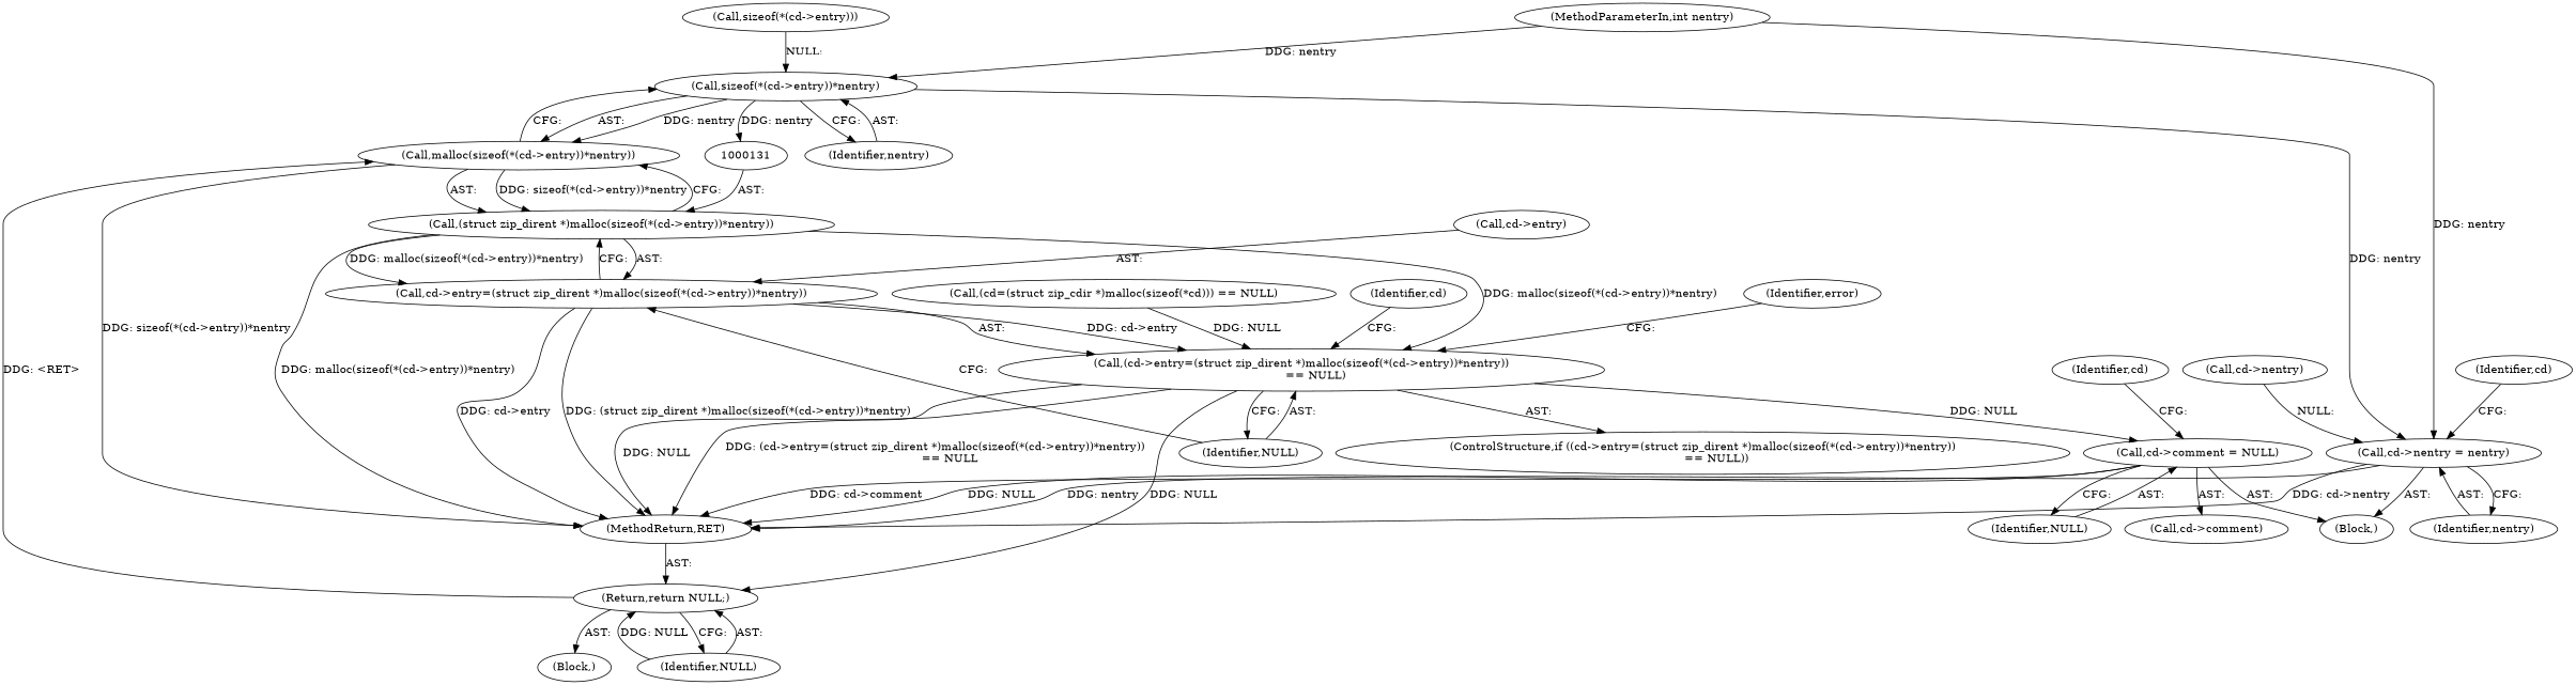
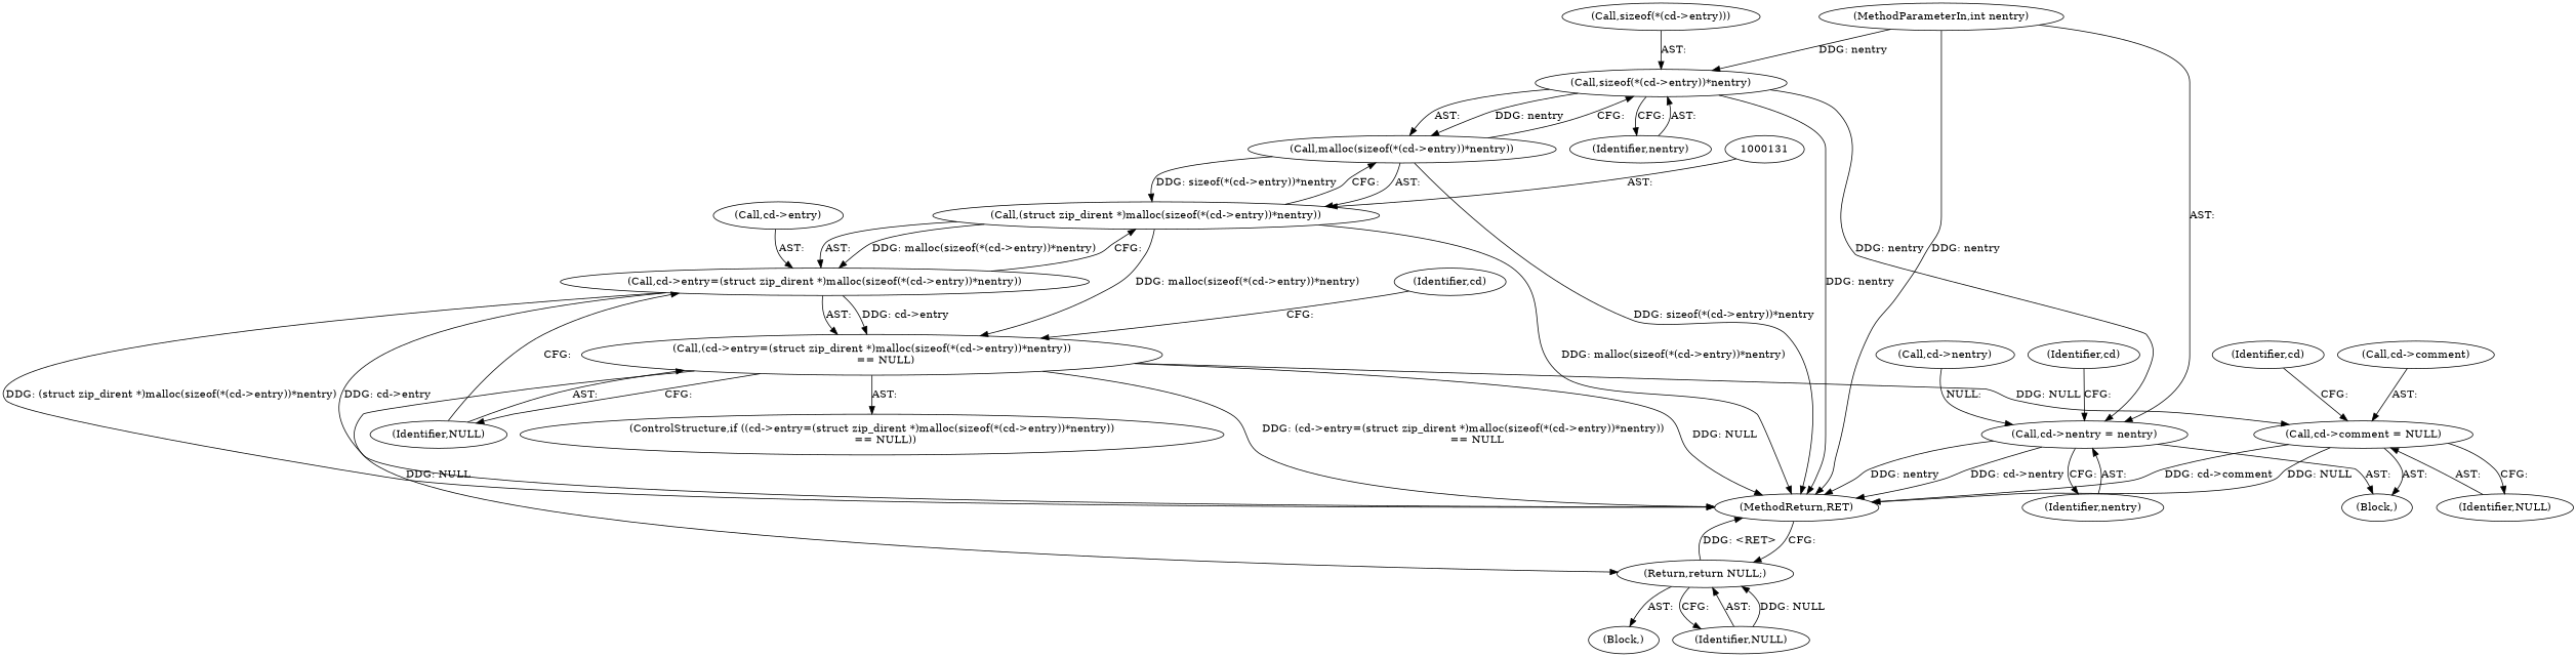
  digraph {
    n1 [label="(Call,sizeof(*(cd->entry))*nentry)"]
    n2 [label="(Call,malloc(sizeof(*(cd->entry))*nentry))"]
    n3 [label="(Call,cd->nentry = nentry)"]
    n4 [label="(MethodReturn,RET)"]
    n5 [label="(Identifier,nentry)"]
    n6 [label="(Call,(struct zip_dirent *)malloc(sizeof(*(cd->entry))*nentry))"]
    n7 [label="(Block,)"]
    n8 [label="(Identifier,nentry)"]
    n9 [label="(Return,return NULL;)"]
    n10 [label="(MethodParameterIn,int nentry)"]
    n11 [label="(Call,(cd->entry=(struct zip_dirent *)malloc(sizeof(*(cd->entry))*nentry))\n        == NULL)"]
    n12 [label="(Call,cd->entry=(struct zip_dirent *)malloc(sizeof(*(cd->entry))*nentry))"]
    n13 [label="(Call,cd->comment = NULL)"]
    n14 [label="(Identifier,NULL)"]
    n15 [label="(ControlStructure,if ((cd->entry=(struct zip_dirent *)malloc(sizeof(*(cd->entry))*nentry))\n        == NULL))"]
    n16 [label="(Block,)"]
    n17 [label="(Identifier,NULL)"]
    n18 [label="(Identifier,NULL)"]
    n19 [label="(Identifier,cd)"]
    n20 [label="(Call,cd->nentry)"]
    n21 [label="(Call,cd->comment)"]
-   n22 [label="(Call,(cd=(struct zip_cdir *)malloc(sizeof(*cd))) == NULL)"]
    n23 [label="(Call,sizeof(*(cd->entry)))"]
    n24 [label="(Identifier,cd)"]
    n25 [label="(Call,cd->entry)"]
    n26 [label="(Identifier,cd)"]
-   n27 [label="(Identifier,error)"]
    1000131
    n1 -> n2 [label="AST: "]
    n1 -> n2 [label="DDG: nentry"]
    n1 -> n3 [label="DDG: nentry"]
-   n1 -> 1000131 [label="DDG: nentry"]
+   n1 -> n4 [label="DDG: nentry"]
    n1 -> n5 [label="CFG: "]
    n2 -> n1 [label="CFG: "]
    n2 -> n4 [label="DDG: sizeof(*(cd->entry))*nentry"]
    n2 -> n6 [label="AST: "]
    n2 -> n6 [label="DDG: sizeof(*(cd->entry))*nentry"]
    n3 -> n4 [label="DDG: nentry"]
    n3 -> n4 [label="DDG: cd->nentry"]
    n3 -> n7 [label="AST: "]
    n3 -> n8 [label="CFG: "]
-   n4 -> n9 [label="AST: "]
+   n4 -> n9 [label="CFG: "]
    n5 -> n1 [label="AST: "]
    n6 -> n2 [label="CFG: "]
    n6 -> n4 [label="DDG: malloc(sizeof(*(cd->entry))*nentry)"]
    n6 -> n11 [label="DDG: malloc(sizeof(*(cd->entry))*nentry)"]
    n6 -> n12 [label="AST: "]
    n6 -> n12 [label="DDG: malloc(sizeof(*(cd->entry))*nentry)"]
    n8 -> n3 [label="AST: "]
-   n9 -> n2 [label="DDG: <RET>"]
+   n9 -> n4 [label="DDG: <RET>"]
    n9 -> n16 [label="AST: "]
    n9 -> n17 [label="CFG: "]
    n10 -> n1 [label="DDG: nentry"]
-   n10 -> n3 [label="DDG: nentry"]
+   n10 -> n3 [label="AST: "]
+   n10 -> n4 [label="DDG: nentry"]
    n11 -> n4 [label="DDG: (cd->entry=(struct zip_dirent *)malloc(sizeof(*(cd->entry))*nentry))\n        == NULL"]
    n11 -> n4 [label="DDG: NULL"]
    n11 -> n9 [label="DDG: NULL"]
    n11 -> n13 [label="DDG: NULL"]
    n11 -> n14 [label="CFG: "]
    n11 -> n15 [label="AST: "]
    n12 -> n4 [label="DDG: cd->entry"]
    n12 -> n4 [label="DDG: (struct zip_dirent *)malloc(sizeof(*(cd->entry))*nentry)"]
    n12 -> n6 [label="CFG: "]
    n12 -> n11 [label="AST: "]
    n12 -> n11 [label="DDG: cd->entry"]
    n13 -> n4 [label="DDG: cd->comment"]
    n13 -> n4 [label="DDG: NULL"]
    n13 -> n7 [label="AST: "]
    n13 -> n18 [label="CFG: "]
    n14 -> n11 [label="AST: "]
    n14 -> n12 [label="CFG: "]
    n17 -> n9 [label="AST: "]
    n17 -> n9 [label="DDG: NULL"]
    n18 -> n13 [label="AST: "]
    n19 -> n3 [label="CFG: "]
    n20 -> n3 [label="NULL: "]
-   n13 -> n21 [label="AST: "]
-   n22 -> n11 [label="DDG: NULL"]
-   n23 -> n1 [label="NULL: "]
+   n21 -> n13 [label="AST: "]
+   n23 -> n1 [label="AST: "]
    n24 -> n11 [label="CFG: "]
    n25 -> n12 [label="AST: "]
    n26 -> n13 [label="CFG: "]
-   n27 -> n11 [label="CFG: "]
    1000131 -> n6 [label="AST: "]
  }
